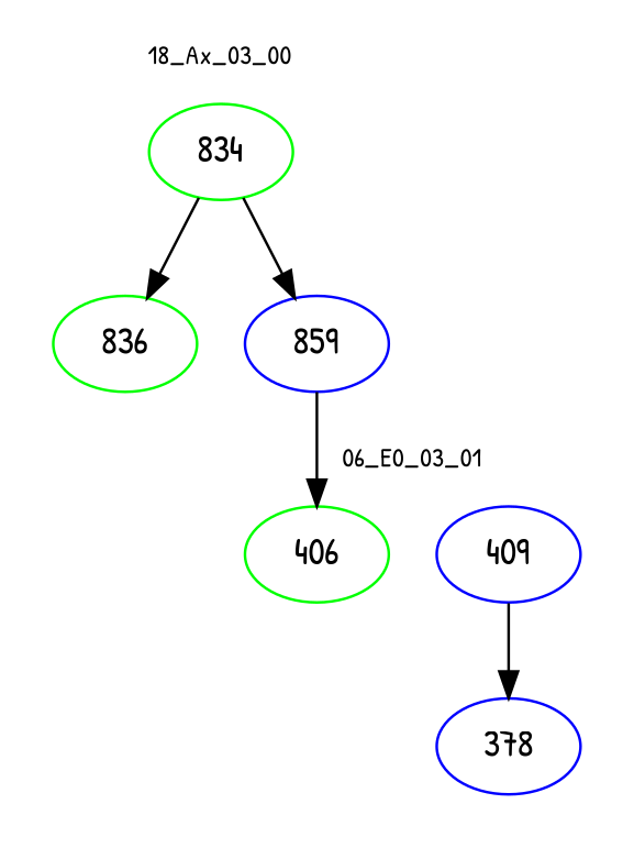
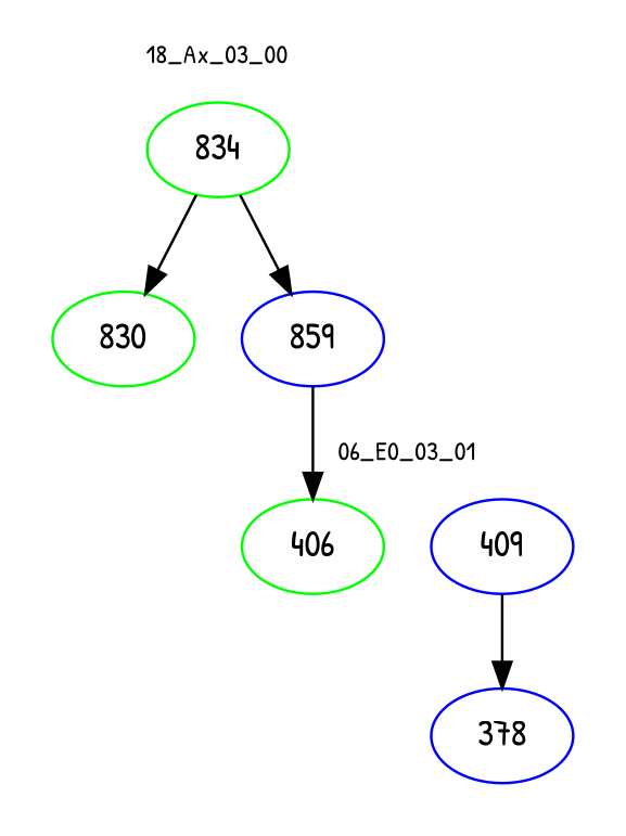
  digraph {
    fontname="Patrick Hand"
    node [color=green fontname="Patrick Hand"]
    edge [color=black fontname="Patrick Hand"]
    n1 [label=834]
-   n2 [label=836]
+   n2 [label=830]
    n3 [color=blue label=859]
    n4 [color=blue label=409]
    n5 [color=blue label=378]
    n6 [label=406]
    subgraph cluster_1 {
      color=white
      fontsize=10
      label="18_Ax_03_00"
      n1
      n2
      n3
    }
    subgraph cluster_2 {
      color=white
      fontsize=10
      label="06_E0_03_01"
      n4
      n5
      n6
    }
    n1 -> n2
    n1 -> n3
    n3 -> n6
    n4 -> n5
  }
